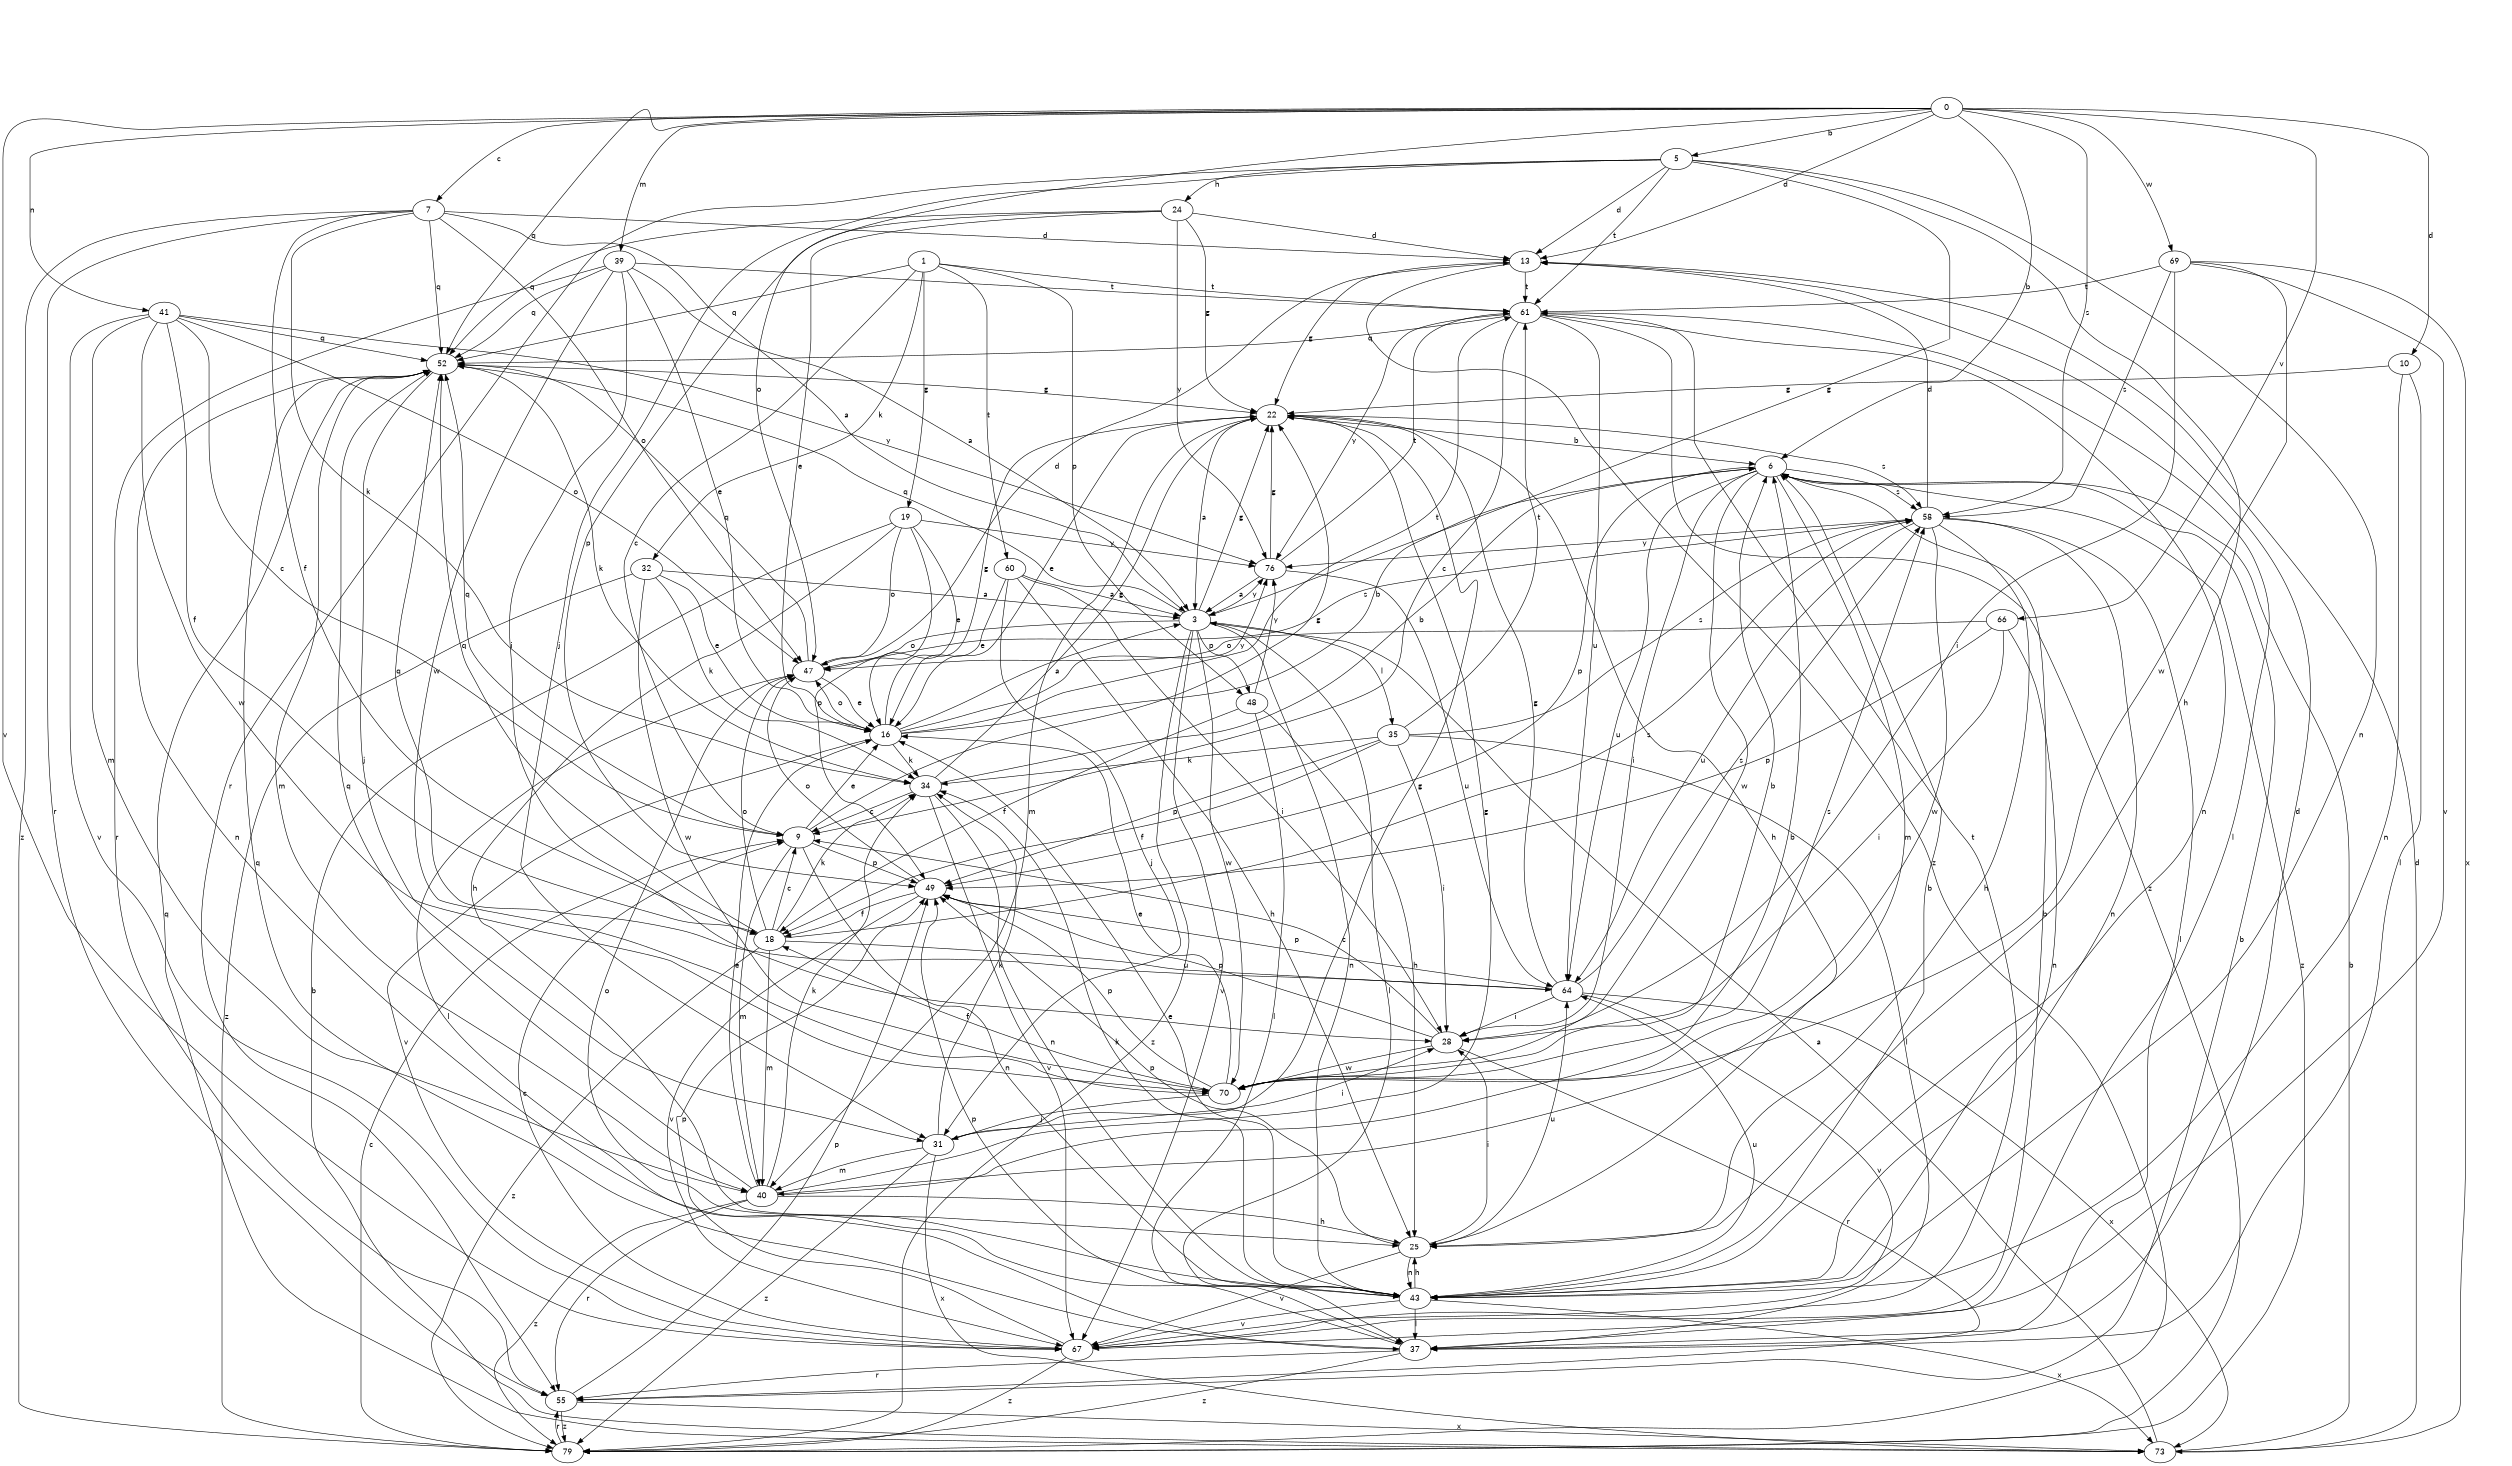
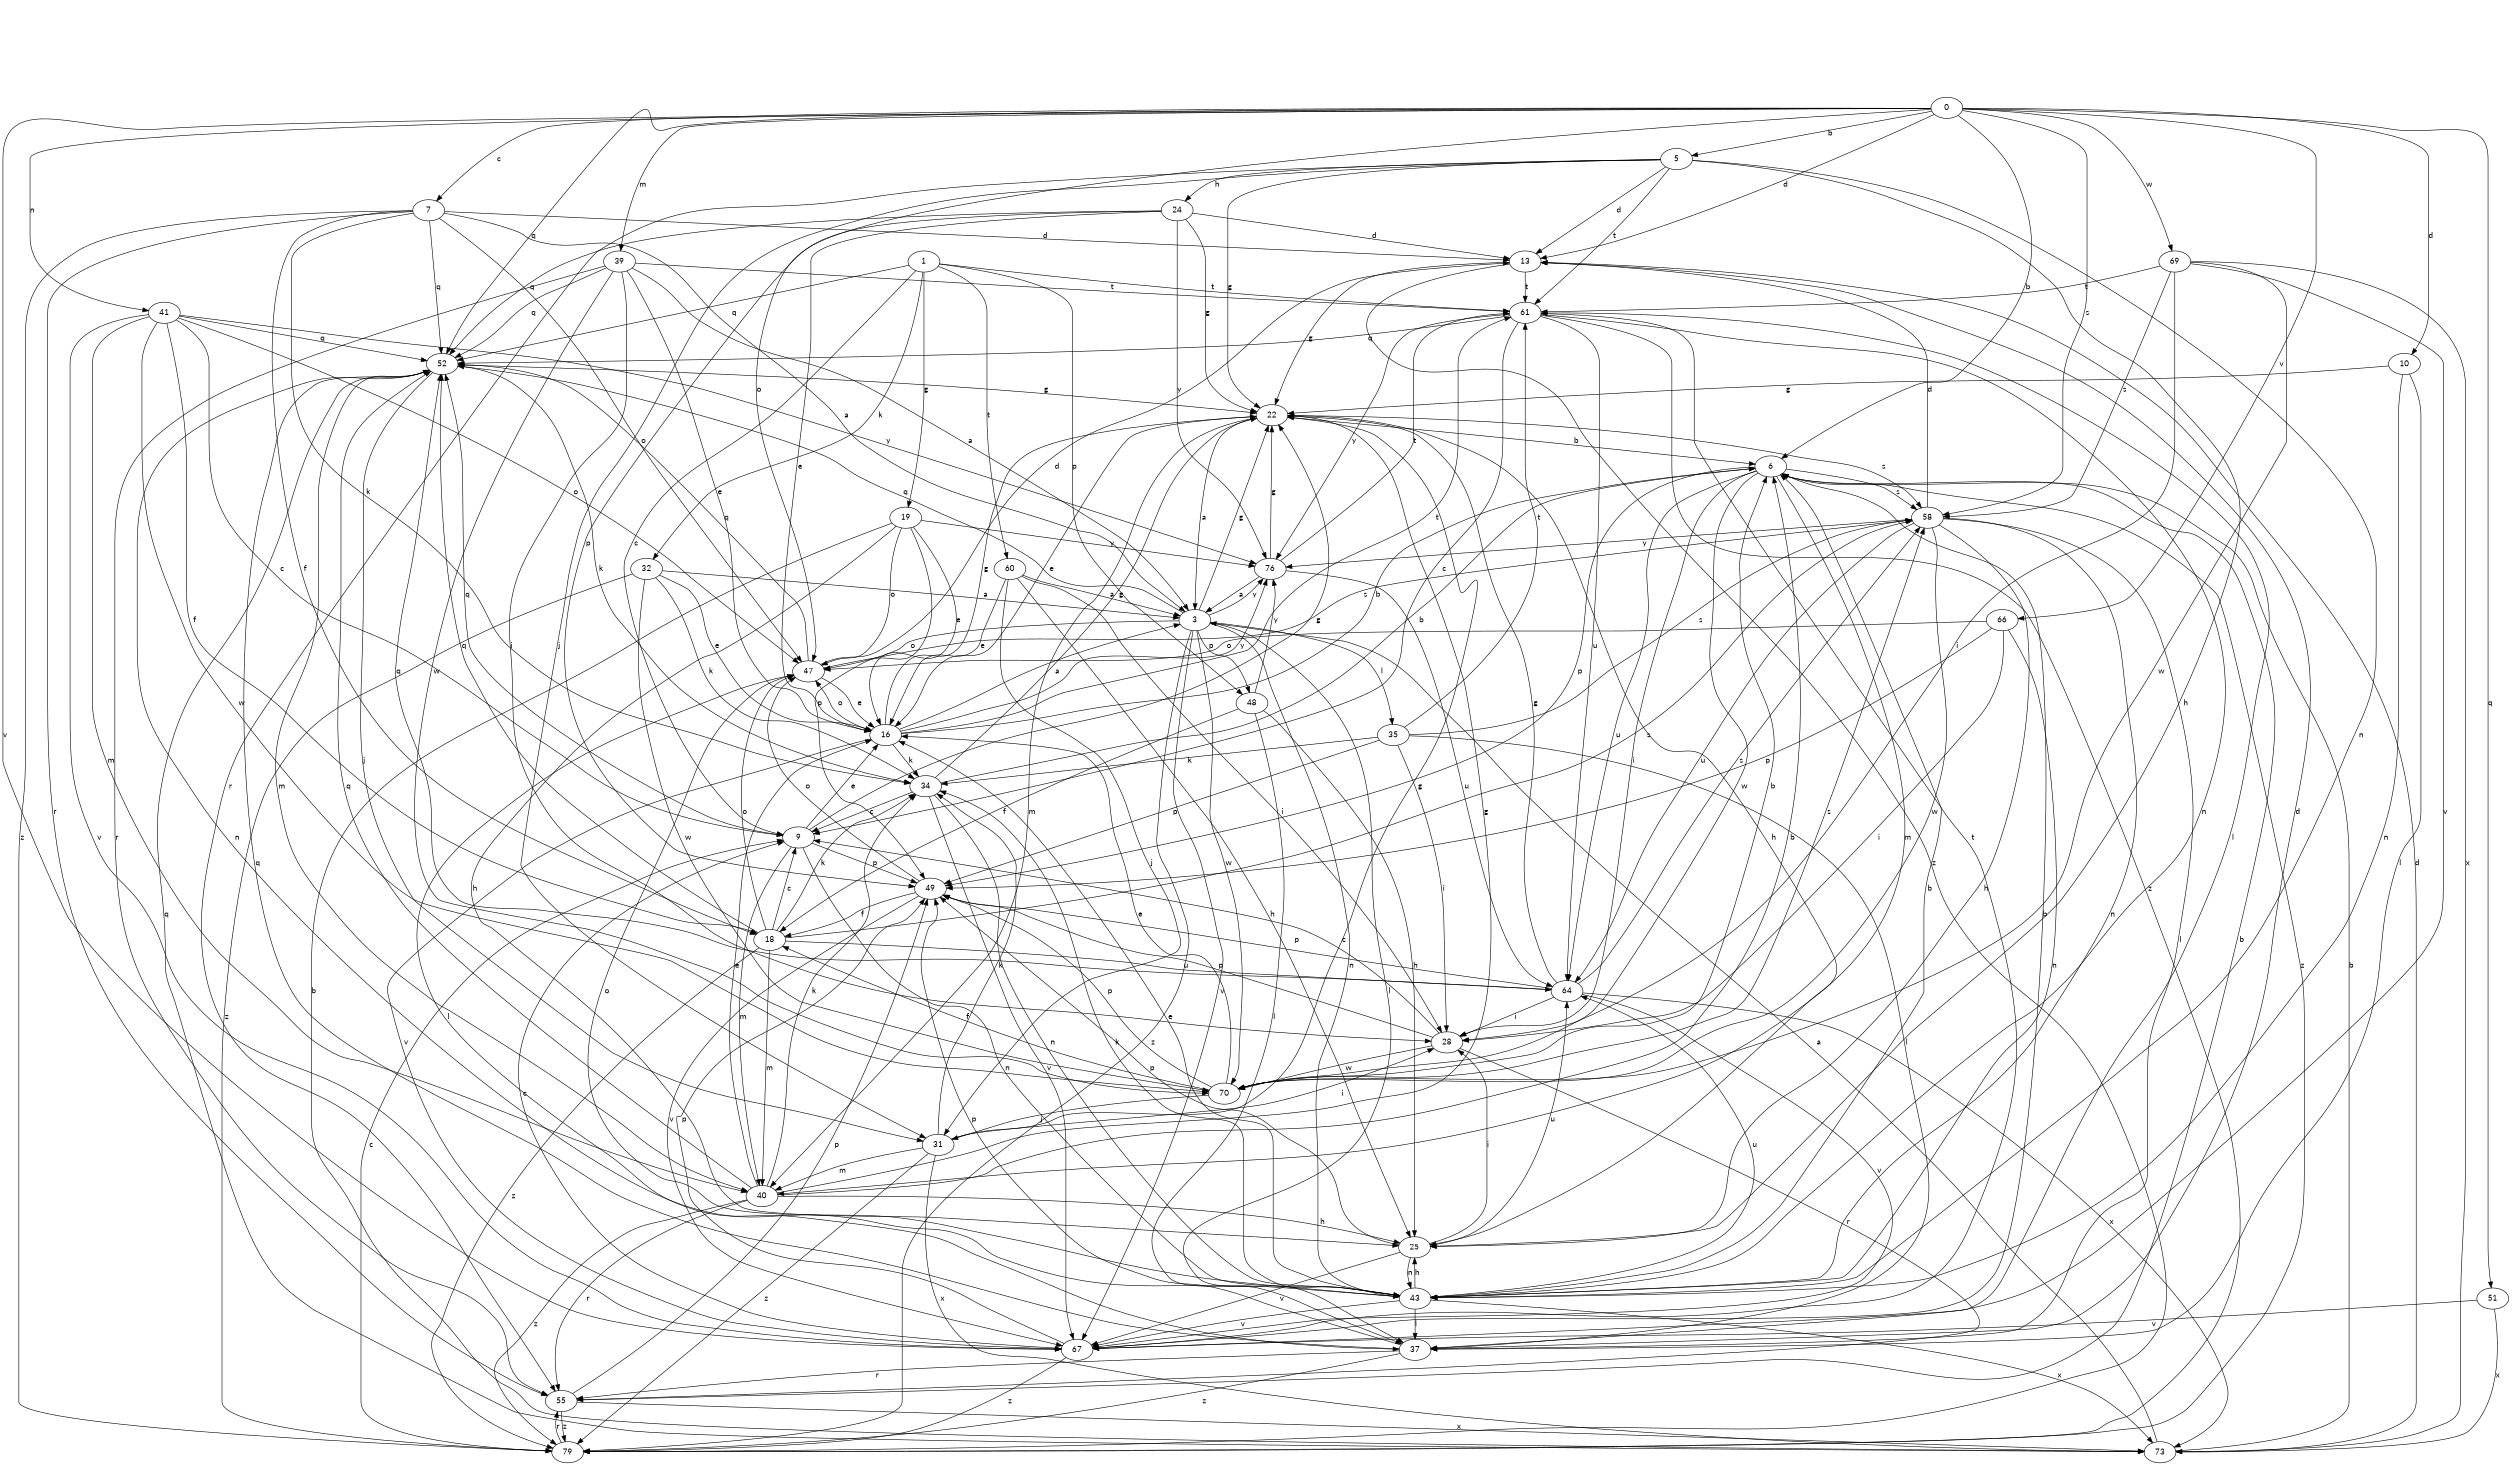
  strict digraph {
    fontname=Lato
    node [fontname=Lato]
    edge [fontname=Lato]
    0
    5
    6
    7
    10
    13
    39
    41
    47
+   51
    52
    58
    66
    67
    69
    61
    22
    43
    24
    25
    31
    55
    28
    70
    79
    40
    49
    64
    3
    18
    34
    37
    16
    9
    76
    73
    1
    19
    32
    48
    60
    35
    0 -> 5 [label=b]
    0 -> 6 [label=b]
    0 -> 7 [label=c]
    0 -> 10 [label=d]
    0 -> 13 [label=d]
    0 -> 39 [label=m]
    0 -> 41 [label=n]
    0 -> 47 [label=o]
+   0 -> 51 [label=q]
    0 -> 52 [label=q]
    0 -> 58 [label=s]
    0 -> 66 [label=v]
    0 -> 67 [label=v]
    0 -> 69 [label=w]
    5 -> 13 [label=d]
    5 -> 61 [label=t]
-   5 -> 3 [label=g]
+   5 -> 22 [label=g]
    5 -> 43 [label=n]
    5 -> 24 [label=h]
    5 -> 25 [label=h]
    5 -> 31 [label=j]
    5 -> 55 [label=r]
    6 -> 58 [label=s]
    6 -> 28 [label=i]
    6 -> 70 [label=w]
    6 -> 79 [label=z]
    6 -> 40 [label=m]
    6 -> 49 [label=p]
    6 -> 64 [label=u]
    7 -> 13 [label=d]
    7 -> 47 [label=o]
    7 -> 52 [label=q]
    7 -> 55 [label=r]
    7 -> 79 [label=z]
    7 -> 3 [label=a]
    7 -> 18 [label=f]
    7 -> 34 [label=k]
    10 -> 22 [label=g]
    10 -> 43 [label=n]
    10 -> 37 [label=l]
    13 -> 61 [label=t]
    13 -> 22 [label=g]
    13 -> 79 [label=z]
    39 -> 52 [label=q]
    39 -> 61 [label=t]
    39 -> 55 [label=r]
    39 -> 28 [label=i]
    39 -> 70 [label=w]
    39 -> 3 [label=a]
    39 -> 16 [label=e]
    41 -> 47 [label=o]
    41 -> 52 [label=q]
    41 -> 67 [label=v]
    41 -> 70 [label=w]
    41 -> 40 [label=m]
    41 -> 18 [label=f]
    41 -> 9 [label=c]
    41 -> 76 [label=y]
    47 -> 13 [label=d]
    47 -> 52 [label=q]
    47 -> 58 [label=s]
    47 -> 37 [label=l]
    47 -> 16 [label=e]
+   51 -> 67 [label=v]
+   51 -> 73 [label=x]
    52 -> 22 [label=g]
    52 -> 43 [label=n]
    52 -> 31 [label=j]
    52 -> 40 [label=m]
    52 -> 34 [label=k]
    58 -> 13 [label=d]
    58 -> 43 [label=n]
    58 -> 25 [label=h]
    58 -> 70 [label=w]
    58 -> 64 [label=u]
    58 -> 37 [label=l]
    58 -> 76 [label=y]
    66 -> 47 [label=o]
    66 -> 43 [label=n]
    66 -> 28 [label=i]
    66 -> 49 [label=p]
    67 -> 6 [label=b]
    67 -> 61 [label=t]
    67 -> 79 [label=z]
    67 -> 49 [label=p]
    67 -> 9 [label=c]
    69 -> 58 [label=s]
    69 -> 67 [label=v]
    69 -> 61 [label=t]
    69 -> 28 [label=i]
    69 -> 70 [label=w]
    69 -> 73 [label=x]
    61 -> 52 [label=q]
    61 -> 43 [label=n]
    61 -> 79 [label=z]
    61 -> 64 [label=u]
    61 -> 37 [label=l]
    61 -> 9 [label=c]
    61 -> 76 [label=y]
    22 -> 6 [label=b]
    22 -> 58 [label=s]
    22 -> 25 [label=h]
    22 -> 40 [label=m]
    22 -> 3 [label=a]
    22 -> 16 [label=e]
    43 -> 6 [label=b]
    43 -> 47 [label=o]
    43 -> 67 [label=v]
    43 -> 25 [label=h]
    43 -> 64 [label=u]
    43 -> 34 [label=k]
    43 -> 37 [label=l]
    43 -> 16 [label=e]
    43 -> 73 [label=x]
    24 -> 13 [label=d]
    24 -> 52 [label=q]
    24 -> 22 [label=g]
    24 -> 49 [label=p]
    24 -> 16 [label=e]
    24 -> 76 [label=y]
    25 -> 67 [label=v]
    25 -> 43 [label=n]
    25 -> 28 [label=i]
    25 -> 49 [label=p]
    25 -> 64 [label=u]
    31 -> 22 [label=g]
    31 -> 28 [label=i]
    31 -> 79 [label=z]
    31 -> 40 [label=m]
    31 -> 34 [label=k]
    31 -> 73 [label=x]
    55 -> 6 [label=b]
    55 -> 79 [label=z]
    55 -> 49 [label=p]
    55 -> 73 [label=x]
    28 -> 55 [label=r]
    28 -> 70 [label=w]
    28 -> 49 [label=p]
    28 -> 9 [label=c]
    70 -> 6 [label=b]
    70 -> 58 [label=s]
    70 -> 31 [label=j]
    70 -> 49 [label=p]
    70 -> 18 [label=f]
    70 -> 16 [label=e]
    79 -> 55 [label=r]
    79 -> 9 [label=c]
    40 -> 6 [label=b]
    40 -> 52 [label=q]
    40 -> 22 [label=g]
    40 -> 25 [label=h]
    40 -> 55 [label=r]
    40 -> 79 [label=z]
    40 -> 34 [label=k]
    40 -> 16 [label=e]
    49 -> 47 [label=o]
    49 -> 67 [label=v]
    49 -> 18 [label=f]
    64 -> 52 [label=q]
    64 -> 58 [label=s]
    64 -> 67 [label=v]
    64 -> 22 [label=g]
    64 -> 28 [label=i]
    64 -> 49 [label=p]
    64 -> 73 [label=x]
    3 -> 47 [label=o]
    3 -> 52 [label=q]
    3 -> 67 [label=v]
    3 -> 22 [label=g]
    3 -> 43 [label=n]
    3 -> 70 [label=w]
    3 -> 79 [label=z]
    3 -> 37 [label=l]
    3 -> 76 [label=y]
    3 -> 48 [label=p]
    3 -> 35 [label=l]
    18 -> 47 [label=o]
    18 -> 52 [label=q]
    18 -> 58 [label=s]
    18 -> 79 [label=z]
    18 -> 40 [label=m]
    18 -> 64 [label=u]
    18 -> 34 [label=k]
    18 -> 9 [label=c]
    34 -> 6 [label=b]
    34 -> 67 [label=v]
    34 -> 22 [label=g]
    34 -> 43 [label=n]
    34 -> 9 [label=c]
    37 -> 13 [label=d]
    37 -> 52 [label=q]
    37 -> 55 [label=r]
    37 -> 79 [label=z]
    37 -> 49 [label=p]
    16 -> 6 [label=b]
    16 -> 47 [label=o]
    16 -> 67 [label=v]
    16 -> 61 [label=t]
    16 -> 22 [label=g]
    16 -> 3 [label=a]
    16 -> 34 [label=k]
    16 -> 76 [label=y]
    9 -> 52 [label=q]
    9 -> 22 [label=g]
    9 -> 43 [label=n]
    9 -> 40 [label=m]
    9 -> 49 [label=p]
    9 -> 16 [label=e]
    76 -> 61 [label=t]
    76 -> 22 [label=g]
    76 -> 64 [label=u]
    76 -> 3 [label=a]
    73 -> 6 [label=b]
    73 -> 13 [label=d]
    73 -> 52 [label=q]
    73 -> 3 [label=a]
    1 -> 52 [label=q]
    1 -> 61 [label=t]
    1 -> 9 [label=c]
    1 -> 19 [label=g]
    1 -> 32 [label=k]
    1 -> 48 [label=p]
    1 -> 60 [label=t]
    19 -> 47 [label=o]
    19 -> 25 [label=h]
    19 -> 49 [label=p]
    19 -> 16 [label=e]
    19 -> 76 [label=y]
    19 -> 73 [label=b]
    32 -> 70 [label=w]
    32 -> 79 [label=z]
    32 -> 3 [label=a]
    32 -> 34 [label=k]
    32 -> 16 [label=e]
    48 -> 25 [label=h]
    48 -> 18 [label=f]
    48 -> 37 [label=l]
    48 -> 76 [label=y]
    60 -> 25 [label=h]
    60 -> 31 [label=j]
    60 -> 28 [label=i]
    60 -> 3 [label=a]
    60 -> 16 [label=e]
    35 -> 58 [label=s]
    35 -> 61 [label=t]
    35 -> 28 [label=i]
    35 -> 49 [label=p]
-   35 -> 18 [label=f]
    35 -> 34 [label=k]
    35 -> 37 [label=l]
  }
